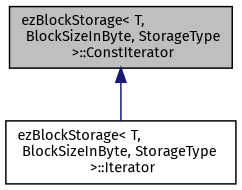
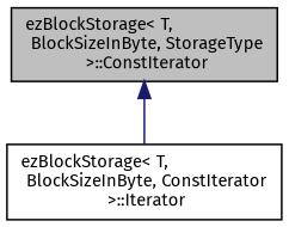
  digraph {
    fontname="Fira Sans"
    node [color=black fontname="Fira Sans" fontsize=10 shape=record style=filled]
    n1 [fillcolor=grey75 fontcolor=black height=0.2 label="ezBlockStorage\< T,\l BlockSizeInByte, StorageType\l \>::ConstIterator" width=0.4]
-   n2 [fillcolor=white height=0.2 label="ezBlockStorage\< T,\l BlockSizeInByte, StorageType\l \>::Iterator" width=0.4]
+   n2 [fillcolor=white height=0.2 label="ezBlockStorage\< T,\l BlockSizeInByte, ConstIterator\l \>::Iterator" width=0.4]
    n1 -> n2 [color=midnightblue dir=back fontname="Fira Sans" fontsize=10 labelfontname=Helvetica labelfontsize=10 style=solid]
  }
